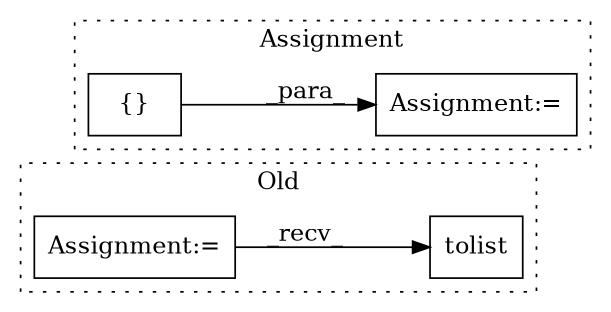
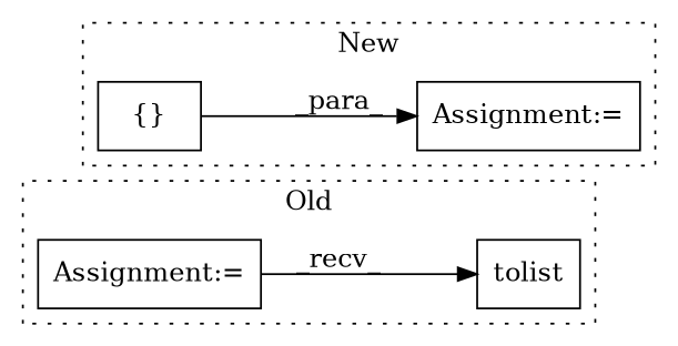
  digraph {
    rankdir=LR
    fontname="DejaVu Serif"
    node [a=7 l=2 shape=box fontname="DejaVu Serif"]
    edge [fontname="DejaVu Serif"]
    n1 [a=32 l=8 label=tolist s=6325]
    n2 [l=1 label="Assignment:=" s=5436]
    n3 [a=4 label="{}" s=6544]
    n4 [label="Assignment:=" s=7708]
    subgraph cluster_1 {
      label=Old
      style=dotted
      n1
      n2
    }
    subgraph cluster_2 {
-     label=Assignment
+     label=New
      style=dotted
      n3
      n4
    }
    n2 -> n1 [label=_recv_]
    n3 -> n4 [label=_para_]
  }
